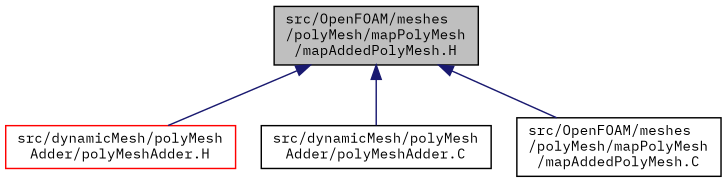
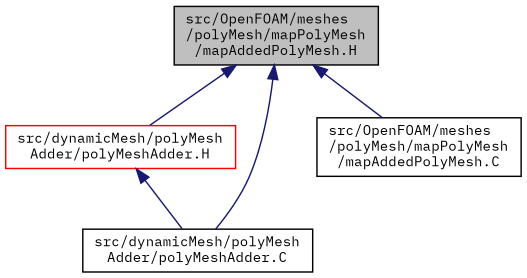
  digraph {
    fontname="IBM Plex Mono"
    node [color=black fontname="IBM Plex Mono" fontsize=10 shape=record]
    edge [color=midnightblue dir=back fontname="IBM Plex Mono" fontsize=10 labelfontname=FreeSans labelfontsize=10 style=solid]
    n1 [fillcolor=grey75 fontcolor=black height=0.2 label="src/OpenFOAM/meshes\l/polyMesh/mapPolyMesh\l/mapAddedPolyMesh.H" style=filled width=0.4]
    n2 [color=red height=0.2 label="src/dynamicMesh/polyMesh\lAdder/polyMeshAdder.H" width=0.4]
    n3 [height=0.2 label="src/dynamicMesh/polyMesh\lAdder/polyMeshAdder.C" width=0.4]
    n4 [height=0.2 label="src/OpenFOAM/meshes\l/polyMesh/mapPolyMesh\l/mapAddedPolyMesh.C" width=0.4]
    n1 -> n2
    n1 -> n3
    n1 -> n4
+   n2 -> n3
  }
